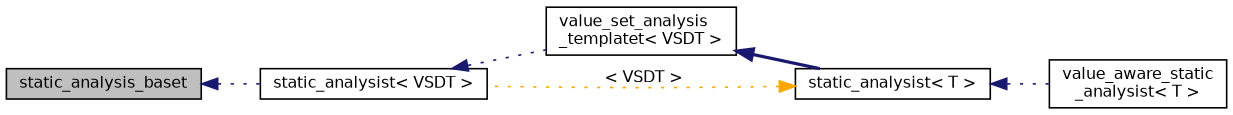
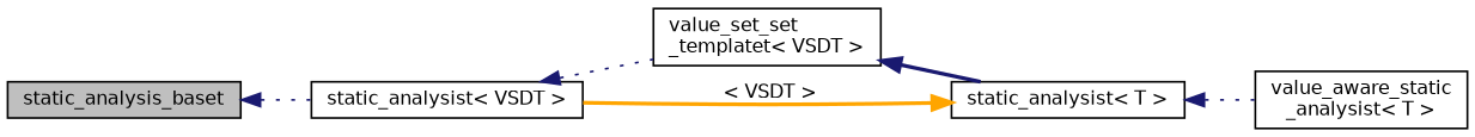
  digraph {
    rankdir=LR
    node [color=black fontname=Helvetica fontsize=10 shape=record]
    edge [color=midnightblue dir=back fontname=Helvetica fontsize=10 labelfontname=Helvetica labelfontsize=10 style=dotted]
    n1 [fillcolor=grey75 fontcolor=black height=0.2 label=static_analysis_baset style=filled width=0.4]
    n2 [height=0.2 label="static_analysist\< VSDT \>" width=0.4]
    n3 [height=0.2 label="static_analysist\< T \>" width=0.4]
    n4 [height=0.2 label="value_aware_static\l_analysist\< T \>" width=0.4]
-   n5 [height=0.2 label="value_set_analysis\l_templatet\< VSDT \>" width=0.4]
+   n5 [height=0.2 label="value_set_set\l_templatet\< VSDT \>" width=0.4]
    n1 -> n2
    n2 -> n5
-   n3 -> n2 [color=orange label=" \< VSDT \>"]
+   n3 -> n2 [color=orange label=" \< VSDT \>" style=bold]
    n3 -> n4
    n5 -> n3 [style=bold]
  }
